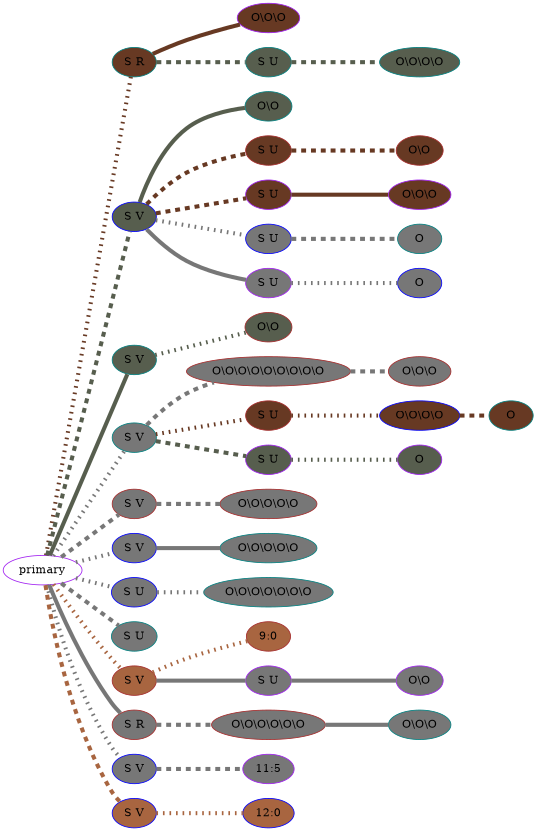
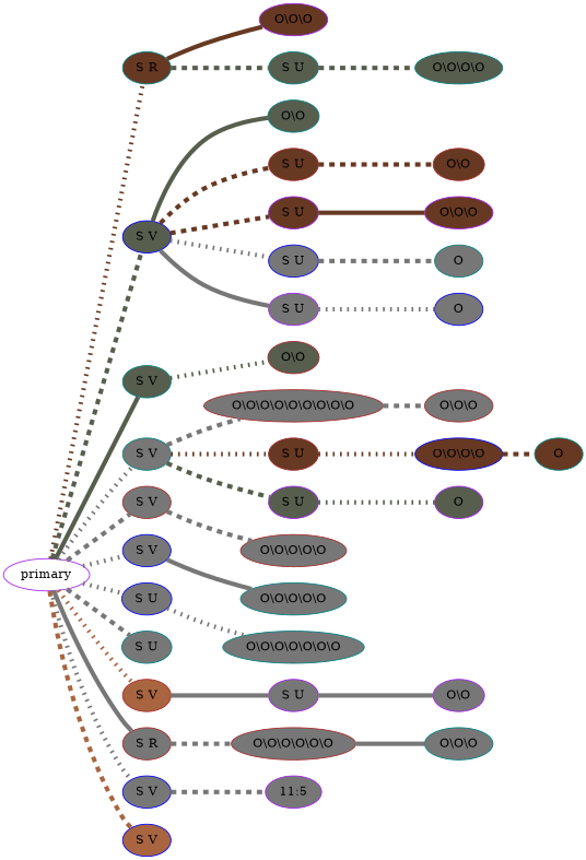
  graph {
    rankdir=LR
    node [color=teal fillcolor="#777777" qtype=knot_node style=filled knot_spin=Z]
    edge [color="#777777" penwidth=5 qtype=knot_link style=dashed]
    n1 [fillcolor="#673923" label="S R" pendant_attach=R pendant_colors="#673923,#777777" pendant_length=12 pendant_ply=S qtype=pendant_node knot_spin=""]
    n2 [color=purple fillcolor="#673923" knot_position=9.0 knot_type=S knot_value=3 label="O\\O\\O"]
    n3 [fillcolor="#575E4E" label="S U" pendant_attach=U pendant_colors="#575E4E,#777777" pendant_length=14 pendant_ply=S qtype=pendant_node knot_spin=""]
    n4 [fillcolor="#575E4E" knot_position=3.0 knot_type=S knot_value=4 label="O\\O\\O\\O"]
    primary [color=purple fillcolor="" qtype="" style="" knot_spin=""]
    n6 [color=blue fillcolor="#575E4E" label="S V" pendant_attach=V pendant_colors="#575E4E,#777777" pendant_length=10 pendant_ply=S qtype=pendant_node knot_spin=""]
    n7 [fillcolor="#575E4E" label="S V" pendant_attach=V pendant_colors="#575E4E,#777777" pendant_length=11 pendant_ply=S qtype=pendant_node knot_spin=""]
    n8 [label="S V" pendant_attach=V pendant_colors="#777777" pendant_length=22 pendant_ply=S qtype=pendant_node knot_spin=""]
    n9 [color=brown label="S V" pendant_attach=V pendant_colors="#777777" pendant_length=8 pendant_ply=S qtype=pendant_node knot_spin=""]
    n10 [color=blue label="S V" pendant_attach=V pendant_colors="#777777" pendant_length=8 pendant_ply=S qtype=pendant_node knot_spin=""]
    n11 [color=blue label="S U" pendant_attach=U pendant_colors="#777777" pendant_length=18 pendant_ply=S qtype=pendant_node knot_spin=""]
    n12 [label="S U" pendant_attach=U pendant_colors="#777777" pendant_length=8 pendant_ply=S qtype=pendant_node knot_spin=""]
    n13 [color=brown fillcolor="#A86540" label="S V" pendant_attach=V pendant_colors="#A86540,#777777" pendant_length=10 pendant_ply=S qtype=pendant_node knot_spin=""]
    n14 [color=brown label="S R" pendant_attach=R pendant_colors="#777777" pendant_length=14 pendant_ply=S qtype=pendant_node knot_spin=""]
    n15 [color=blue label="S V" pendant_attach=V pendant_colors="#777777" pendant_length=14 pendant_ply=S qtype=pendant_node knot_spin=""]
    n16 [color=blue fillcolor="#A86540" label="S V" pendant_attach=V pendant_colors="#A86540,#777777" pendant_length=11 pendant_ply=S qtype=pendant_node knot_spin=""]
    n17 [fillcolor="#575E4E" knot_position=6.5 knot_type=S knot_value=2 label="O\\O"]
    n18 [color=brown fillcolor="#673923" label="S U" pendant_attach=U pendant_colors="#673923" pendant_length=23 pendant_ply=S qtype=pendant_node knot_spin=""]
    n19 [color=purple fillcolor="#673923" label="S U" pendant_attach=U pendant_colors="#673923" pendant_length=12 pendant_ply=S qtype=pendant_node knot_spin=""]
    n20 [color=blue label="S U" pendant_attach=U pendant_colors="#777777" pendant_length=8 pendant_ply=S qtype=pendant_node knot_spin=""]
    n21 [color=purple label="S U" pendant_attach=U pendant_colors="#777777" pendant_length=15 pendant_ply=S qtype=pendant_node knot_spin=""]
    n22 [color=brown fillcolor="#575E4E" knot_position=6.5 knot_type=S knot_value=2 label="O\\O"]
    n23 [color=brown knot_position=2.5 knot_type=S knot_value=9 label="O\\O\\O\\O\\O\\O\\O\\O\\O"]
    n24 [color=brown fillcolor="#673923" label="S U" pendant_attach=U pendant_colors="#673923,#777777" pendant_length=12 pendant_ply=S qtype=pendant_node knot_spin=""]
    n25 [color=purple fillcolor="#575E4E" label="S U" pendant_attach=U pendant_colors="#575E4E" pendant_length=8 pendant_ply=S qtype=pendant_node knot_spin=""]
    n26 [color=brown knot_position=2.0 knot_type=S knot_value=5 label="O\\O\\O\\O\\O"]
    n27 [knot_position=1.5 knot_type=S knot_value=5 label="O\\O\\O\\O\\O"]
    n28 [knot_position=3.0 knot_type=S knot_value=7 label="O\\O\\O\\O\\O\\O\\O"]
-   "9:0" [color=brown fillcolor="#A86540" knot_position=1.0 knot_type="0S" knot_value=1]
    n30 [color=purple label="S U" pendant_attach=U pendant_colors="#777777" pendant_length=19 pendant_ply=S qtype=pendant_node knot_spin=""]
    n31 [color=brown knot_position=3.0 knot_type=S knot_value=6 label="O\\O\\O\\O\\O\\O"]
    n32 [color=purple knot_position=4.0 knot_type="1S" knot_value=1 label="11:5"]
-   "12:0" [color=blue fillcolor="#A86540" knot_position=1.0 knot_type="2S" knot_value=1]
    n34 [color=brown fillcolor="#673923" knot_position=5.5 knot_type=S knot_value=2 label="O\\O"]
    n35 [color=purple fillcolor="#673923" knot_position=5.0 knot_type=S knot_value=3 label="O\\O\\O"]
    n36 [knot_position=1.5 knot_type=S knot_value=1 label=O]
    n37 [color=blue knot_position=2.0 knot_type=S knot_value=1 label=O]
    n38 [color=brown knot_position=10.5 knot_type=S knot_value=3 label="O\\O\\O"]
    n39 [color=blue fillcolor="#673923" knot_position=2.0 knot_type=S knot_value=4 label="O\\O\\O\\O"]
    n40 [color=purple fillcolor="#575E4E" knot_position=1.0 knot_type=S knot_value=1 label=O]
    n41 [fillcolor="#673923" knot_position=10.0 knot_type=S knot_value=1 label=O]
    n42 [color=purple knot_position=2.5 knot_type=S knot_value=2 label="O\\O"]
    n43 [knot_position=11.0 knot_type=S knot_value=3 label="O\\O\\O"]
    n1 -- n2 [color="#673923" style=bold]
    n1 -- n3 [color="#575E4E" qtype=pendant_link]
    n3 -- n4 [color="#575E4E"]
    primary -- n1 [color="#673923" qtype=pendant_link style=dotted]
    primary -- n6 [color="#575E4E" qtype=pendant_link]
    primary -- n7 [color="#575E4E" qtype=pendant_link style=bold]
    primary -- n8 [qtype=pendant_link style=dotted]
    primary -- n9 [qtype=pendant_link]
    primary -- n10 [qtype=pendant_link style=dotted]
    primary -- n11 [qtype=pendant_link style=dotted]
    primary -- n12 [qtype=pendant_link]
    primary -- n13 [color="#A86540" qtype=pendant_link style=dotted]
    primary -- n14 [qtype=pendant_link style=bold]
    primary -- n15 [qtype=pendant_link style=dotted]
    primary -- n16 [color="#A86540" qtype=pendant_link]
    n6 -- n17 [color="#575E4E" style=bold]
    n6 -- n18 [color="#673923" qtype=pendant_link]
    n6 -- n19 [color="#673923" qtype=pendant_link]
    n6 -- n20 [qtype=pendant_link style=dotted]
    n6 -- n21 [qtype=pendant_link style=bold]
    n7 -- n22 [color="#575E4E" style=dotted]
    n8 -- n23
    n8 -- n24 [color="#673923" qtype=pendant_link style=dotted]
    n8 -- n25 [color="#575E4E" qtype=pendant_link]
    n9 -- n26
    n10 -- n27 [style=bold]
    n11 -- n28 [style=dotted]
-   n13 -- "9:0" [color="#A86540" style=dotted]
    n13 -- n30 [qtype=pendant_link style=bold]
    n14 -- n31
    n15 -- n32
-   n16 -- "12:0" [color="#A86540" style=dotted]
    n18 -- n34 [color="#673923"]
    n19 -- n35 [color="#673923" style=bold]
    n20 -- n36
    n21 -- n37 [style=dotted]
    n23 -- n38
    n24 -- n39 [color="#673923" style=dotted]
    n25 -- n40 [color="#575E4E" style=dotted]
    n30 -- n42 [style=bold]
    n31 -- n43 [style=bold]
    n39 -- n41 [color="#673923"]
  }
